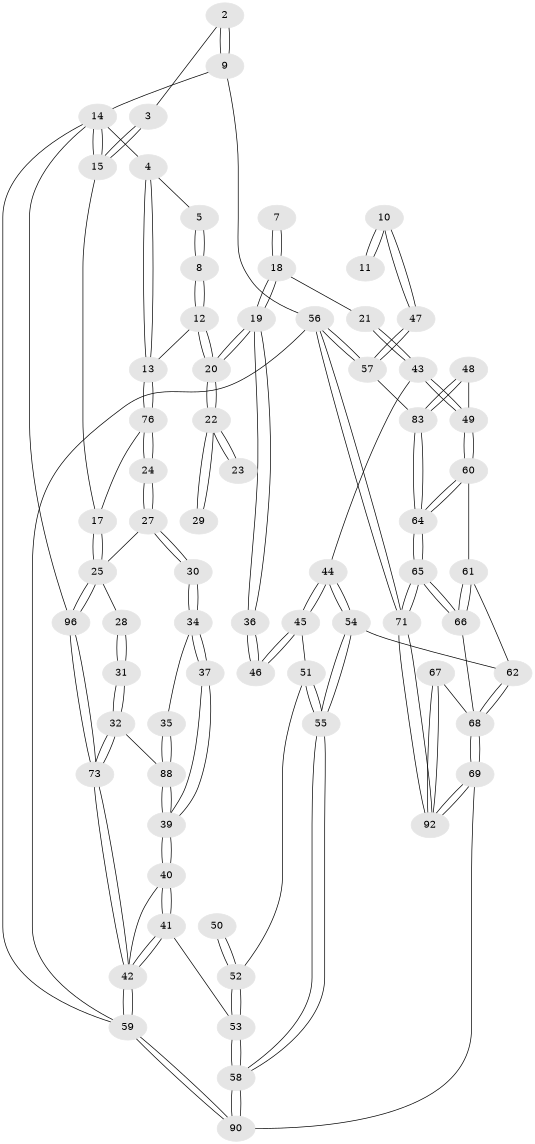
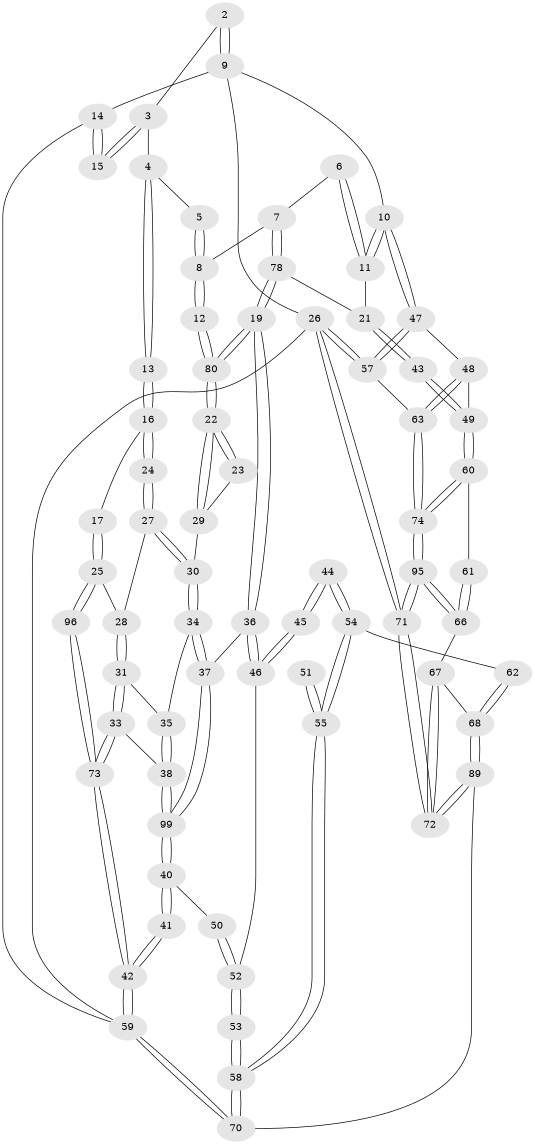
  graph {
    node [color=gray90 style=filled]
    2
    3
    9
+   6
    7
    11
    4
    15
    10
    14
-   56
+   56 [label=26]
    5
    13
    17
    8
-   16 [label=76]
+   16
    12
-   18
+   18 [label=78]
    21
    19
-   20
+   20 [label=80]
    47
    n23 [label=96]
    59
    57
    71
    48
    43
    22
    24
    n31 [label=73]
-   70 [label=90]
+   70
    25
    27
    28
    36
    37
    46
    23
    29
    44
    49
    30
    31
    42
    34
-   32
+   32 [label=33]
    35
-   38 [label=88]
-   39
+   38
+   39 [label=99]
    40
    41
    50
    53
    52
    58
    45
    54
    60
    51
    55
    62
-   63 [label=83]
-   64
+   63
+   64 [label=74]
    61
    68
-   72 [label=92]
+   72
    66
-   65
+   65 [label=95]
    67
-   69
+   69 [label=89]
    2 -- 3
    2 -- 9
    2 -- 9
-   14 -- 4
+   3 -- 4
    3 -- 15
    3 -- 15
+   9 -- 10
    9 -- 14
    9 -- 56
+   6 -- 7
+   6 -- 11
+   6 -- 11
+   7 -- 8
    7 -- 18
    7 -- 18
+   11 -- 21
    4 -- 5
    4 -- 13
    4 -- 13
-   15 -- 17
    10 -- 11
    10 -- 11
    10 -- 47
    10 -- 47
    14 -- 15
    14 -- 15
-   14 -- n23
    14 -- 59
    56 -- 59
    56 -- 57
    56 -- 57
    56 -- 71
    56 -- 71
    5 -- 8
    5 -- 8
    13 -- 16
    13 -- 16
    17 -- 25
    17 -- 25
    8 -- 12
    8 -- 12
    16 -- 17
    16 -- 24
    16 -- 24
-   12 -- 13
    12 -- 20
    12 -- 20
    18 -- 21
    18 -- 19
    18 -- 19
    21 -- 43
    21 -- 43
    19 -- 20
    19 -- 20
    19 -- 36
    19 -- 36
    20 -- 22
    20 -- 22
    47 -- 57
    47 -- 57
+   47 -- 48
    n23 -- n31
    n23 -- n31
    59 -- 70
    59 -- 70
    57 -- 63
    71 -- 72
    71 -- 72
    48 -- 49
    48 -- 63
    48 -- 63
-   43 -- 44
    43 -- 49
    43 -- 49
    22 -- 23
    22 -- 23
    22 -- 29
    22 -- 29
    24 -- 27
    24 -- 27
    n31 -- 42
    n31 -- 42
    25 -- n23
    25 -- n23
    25 -- 28
-   27 -- 25
+   27 -- 28
    27 -- 30
    27 -- 30
    28 -- 31
    28 -- 31
+   36 -- 37
    36 -- 46
    36 -- 46
    37 -- 39
    37 -- 39
+   23 -- 29
+   29 -- 30
    44 -- 45
    44 -- 45
    44 -- 54
    44 -- 54
    49 -- 60
    49 -- 60
    30 -- 34
    30 -- 34
    31 -- 32
    31 -- 32
+   31 -- 35
    42 -- 59
    42 -- 59
    34 -- 37
    34 -- 37
    34 -- 35
    32 -- n31
    32 -- n31
    32 -- 38
    35 -- 38
    35 -- 38
    38 -- 39
    38 -- 39
    39 -- 40
    39 -- 40
    40 -- 41
    40 -- 41
-   40 -- 42
+   40 -- 50
    41 -- 42
    41 -- 42
-   41 -- 53
    50 -- 52
    50 -- 52
    53 -- 58
    53 -- 58
    52 -- 53
    52 -- 53
    58 -- 70
    58 -- 70
    45 -- 46
    45 -- 46
-   45 -- 51
    54 -- 55
    54 -- 55
    54 -- 62
    60 -- 64
    60 -- 64
    60 -- 61
-   51 -- 52
+   46 -- 52
    51 -- 55
    51 -- 55
    55 -- 58
    55 -- 58
    62 -- 68
    62 -- 68
    63 -- 64
    63 -- 64
    64 -- 65
    64 -- 65
-   61 -- 62
    61 -- 66
    61 -- 66
    68 -- 69
    68 -- 69
-   66 -- 68
+   66 -- 67
    65 -- 71
    65 -- 71
    65 -- 66
    65 -- 66
    67 -- 68
    67 -- 72
    67 -- 72
    69 -- 70
    69 -- 72
    69 -- 72
  }
